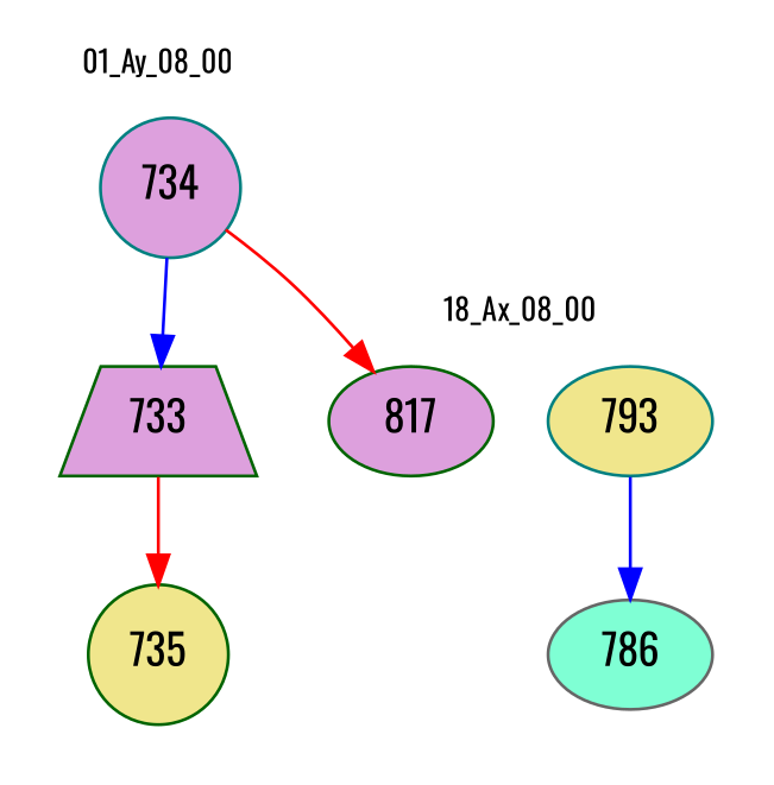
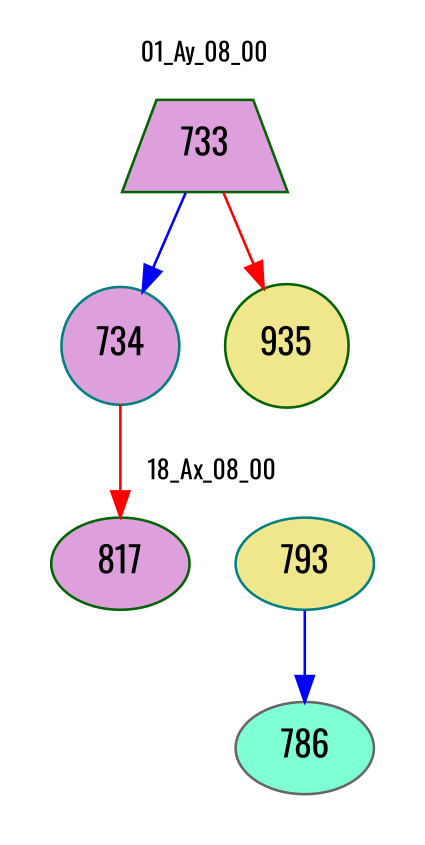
  digraph {
    fontname=Oswald
    node [color=darkgreen fillcolor=plum fontname=Oswald shape=ellipse style=filled]
    edge [color=blue fontname=Oswald]
    n1 [color=teal label=734 shape=circle]
    n2 [label=733 shape=trapezium]
-   n3 [fillcolor=khaki label=735 shape=circle]
+   n3 [fillcolor=khaki label=935 shape=circle]
    n4 [color=teal fillcolor=khaki label=793]
    n5 [color=gray40 fillcolor=aquamarine label=786]
    n6 [label=817]
    subgraph cluster_1 {
      color=white
      fontsize=10
      label="01_Ay_08_00"
      n1
      n2
      n3
    }
    subgraph cluster_2 {
      color=white
      fontsize=10
      label="18_Ax_08_00"
      n4
      n5
      n6
    }
-   n1 -> n2
+   n2 -> n1
    n1 -> n6 [color=red]
    n2 -> n3 [color=red]
    n4 -> n5
  }
